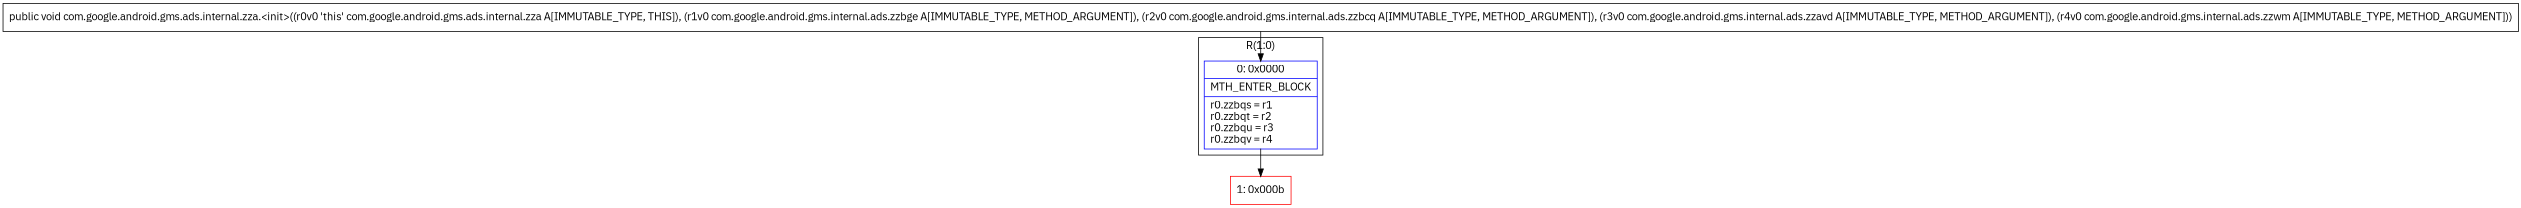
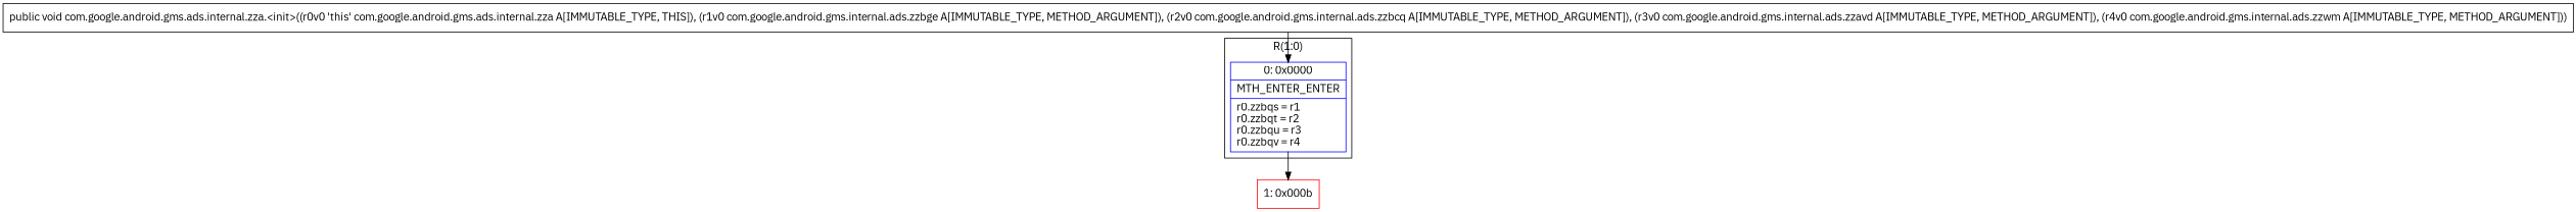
  digraph {
    fontname="IBM Plex Sans"
    node [shape=record fontname="IBM Plex Sans"]
    edge [fontname="IBM Plex Sans"]
-   n1 [color=blue label="{0\:\ 0x0000|MTH_ENTER_BLOCK\l|r0.zzbqs = r1\lr0.zzbqt = r2\lr0.zzbqu = r3\lr0.zzbqv = r4\l}"]
+   n1 [color=blue label="{0\:\ 0x0000|MTH_ENTER_ENTER\l|r0.zzbqs = r1\lr0.zzbqt = r2\lr0.zzbqu = r3\lr0.zzbqv = r4\l}"]
    n2 [color=red label="{1\:\ 0x000b}"]
    n3 [label="{public void com.google.android.gms.ads.internal.zza.\<init\>((r0v0 'this' com.google.android.gms.ads.internal.zza A[IMMUTABLE_TYPE, THIS]), (r1v0 com.google.android.gms.internal.ads.zzbge A[IMMUTABLE_TYPE, METHOD_ARGUMENT]), (r2v0 com.google.android.gms.internal.ads.zzbcq A[IMMUTABLE_TYPE, METHOD_ARGUMENT]), (r3v0 com.google.android.gms.internal.ads.zzavd A[IMMUTABLE_TYPE, METHOD_ARGUMENT]), (r4v0 com.google.android.gms.internal.ads.zzwm A[IMMUTABLE_TYPE, METHOD_ARGUMENT])) }"]
    subgraph cluster_1 {
      label="R(1:0)"
      n1
    }
    n1 -> n2
    n3 -> n1
  }
